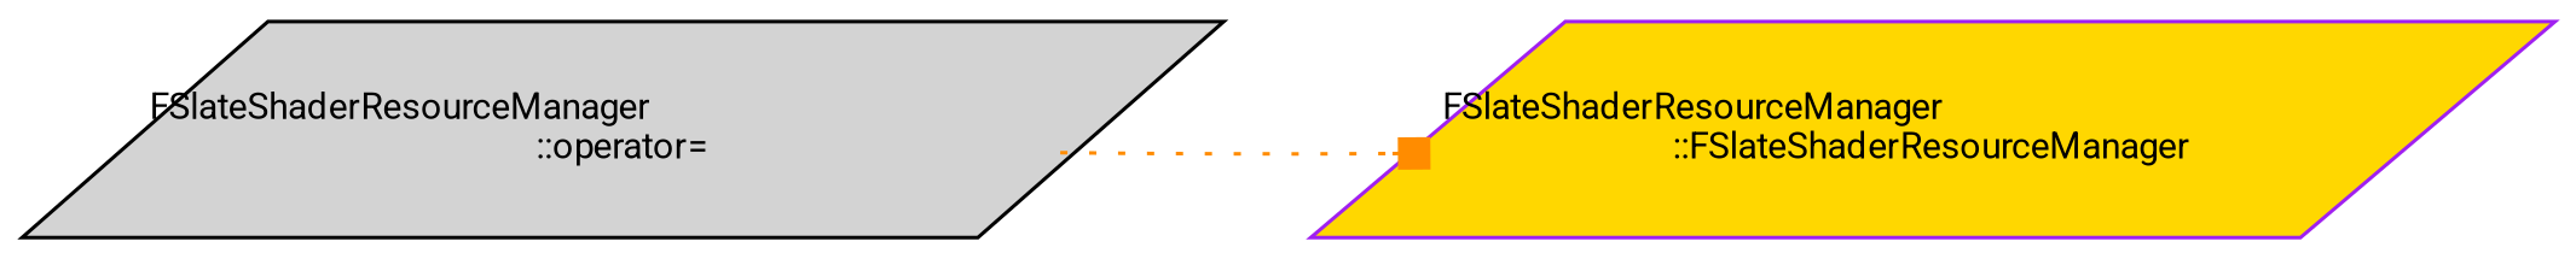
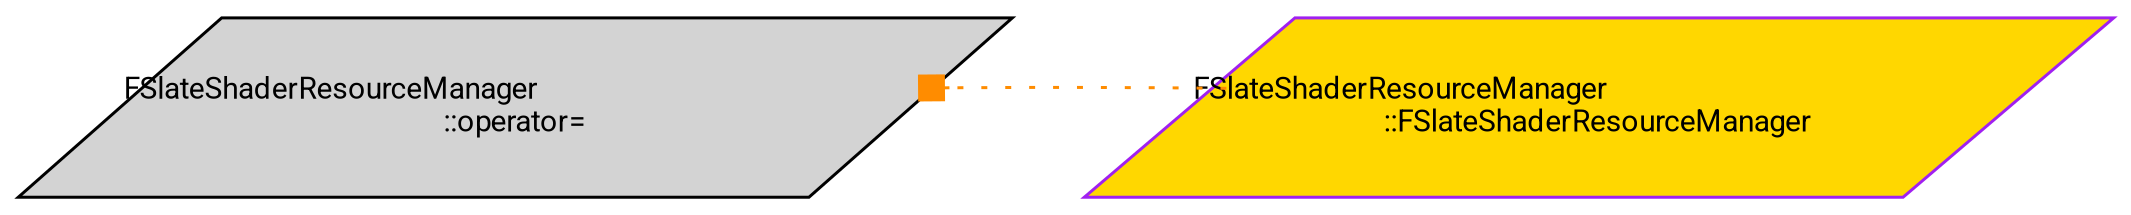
  digraph {
    rankdir=LR
    fontname=Roboto
    node [fontname=Roboto fontsize=10 shape=parallelogram style=filled]
    n1 [color=black fillcolor=lightgrey fontcolor=black height=0.2 label="FSlateShaderResourceManager\l::operator=" width=0.4]
    n2 [color=purple fillcolor=gold height=0.2 label="FSlateShaderResourceManager\l::FSlateShaderResourceManager" width=0.4]
-   n1 -> n2 [color=darkorange fontname=Roboto fontsize=10 labelfontname=Helvetica labelfontsize=10 style=dotted arrowhead=box]
+   n2 -> n1 [color=darkorange fontname=Roboto fontsize=10 labelfontname=Helvetica labelfontsize=10 style=dotted arrowhead=box]
  }
